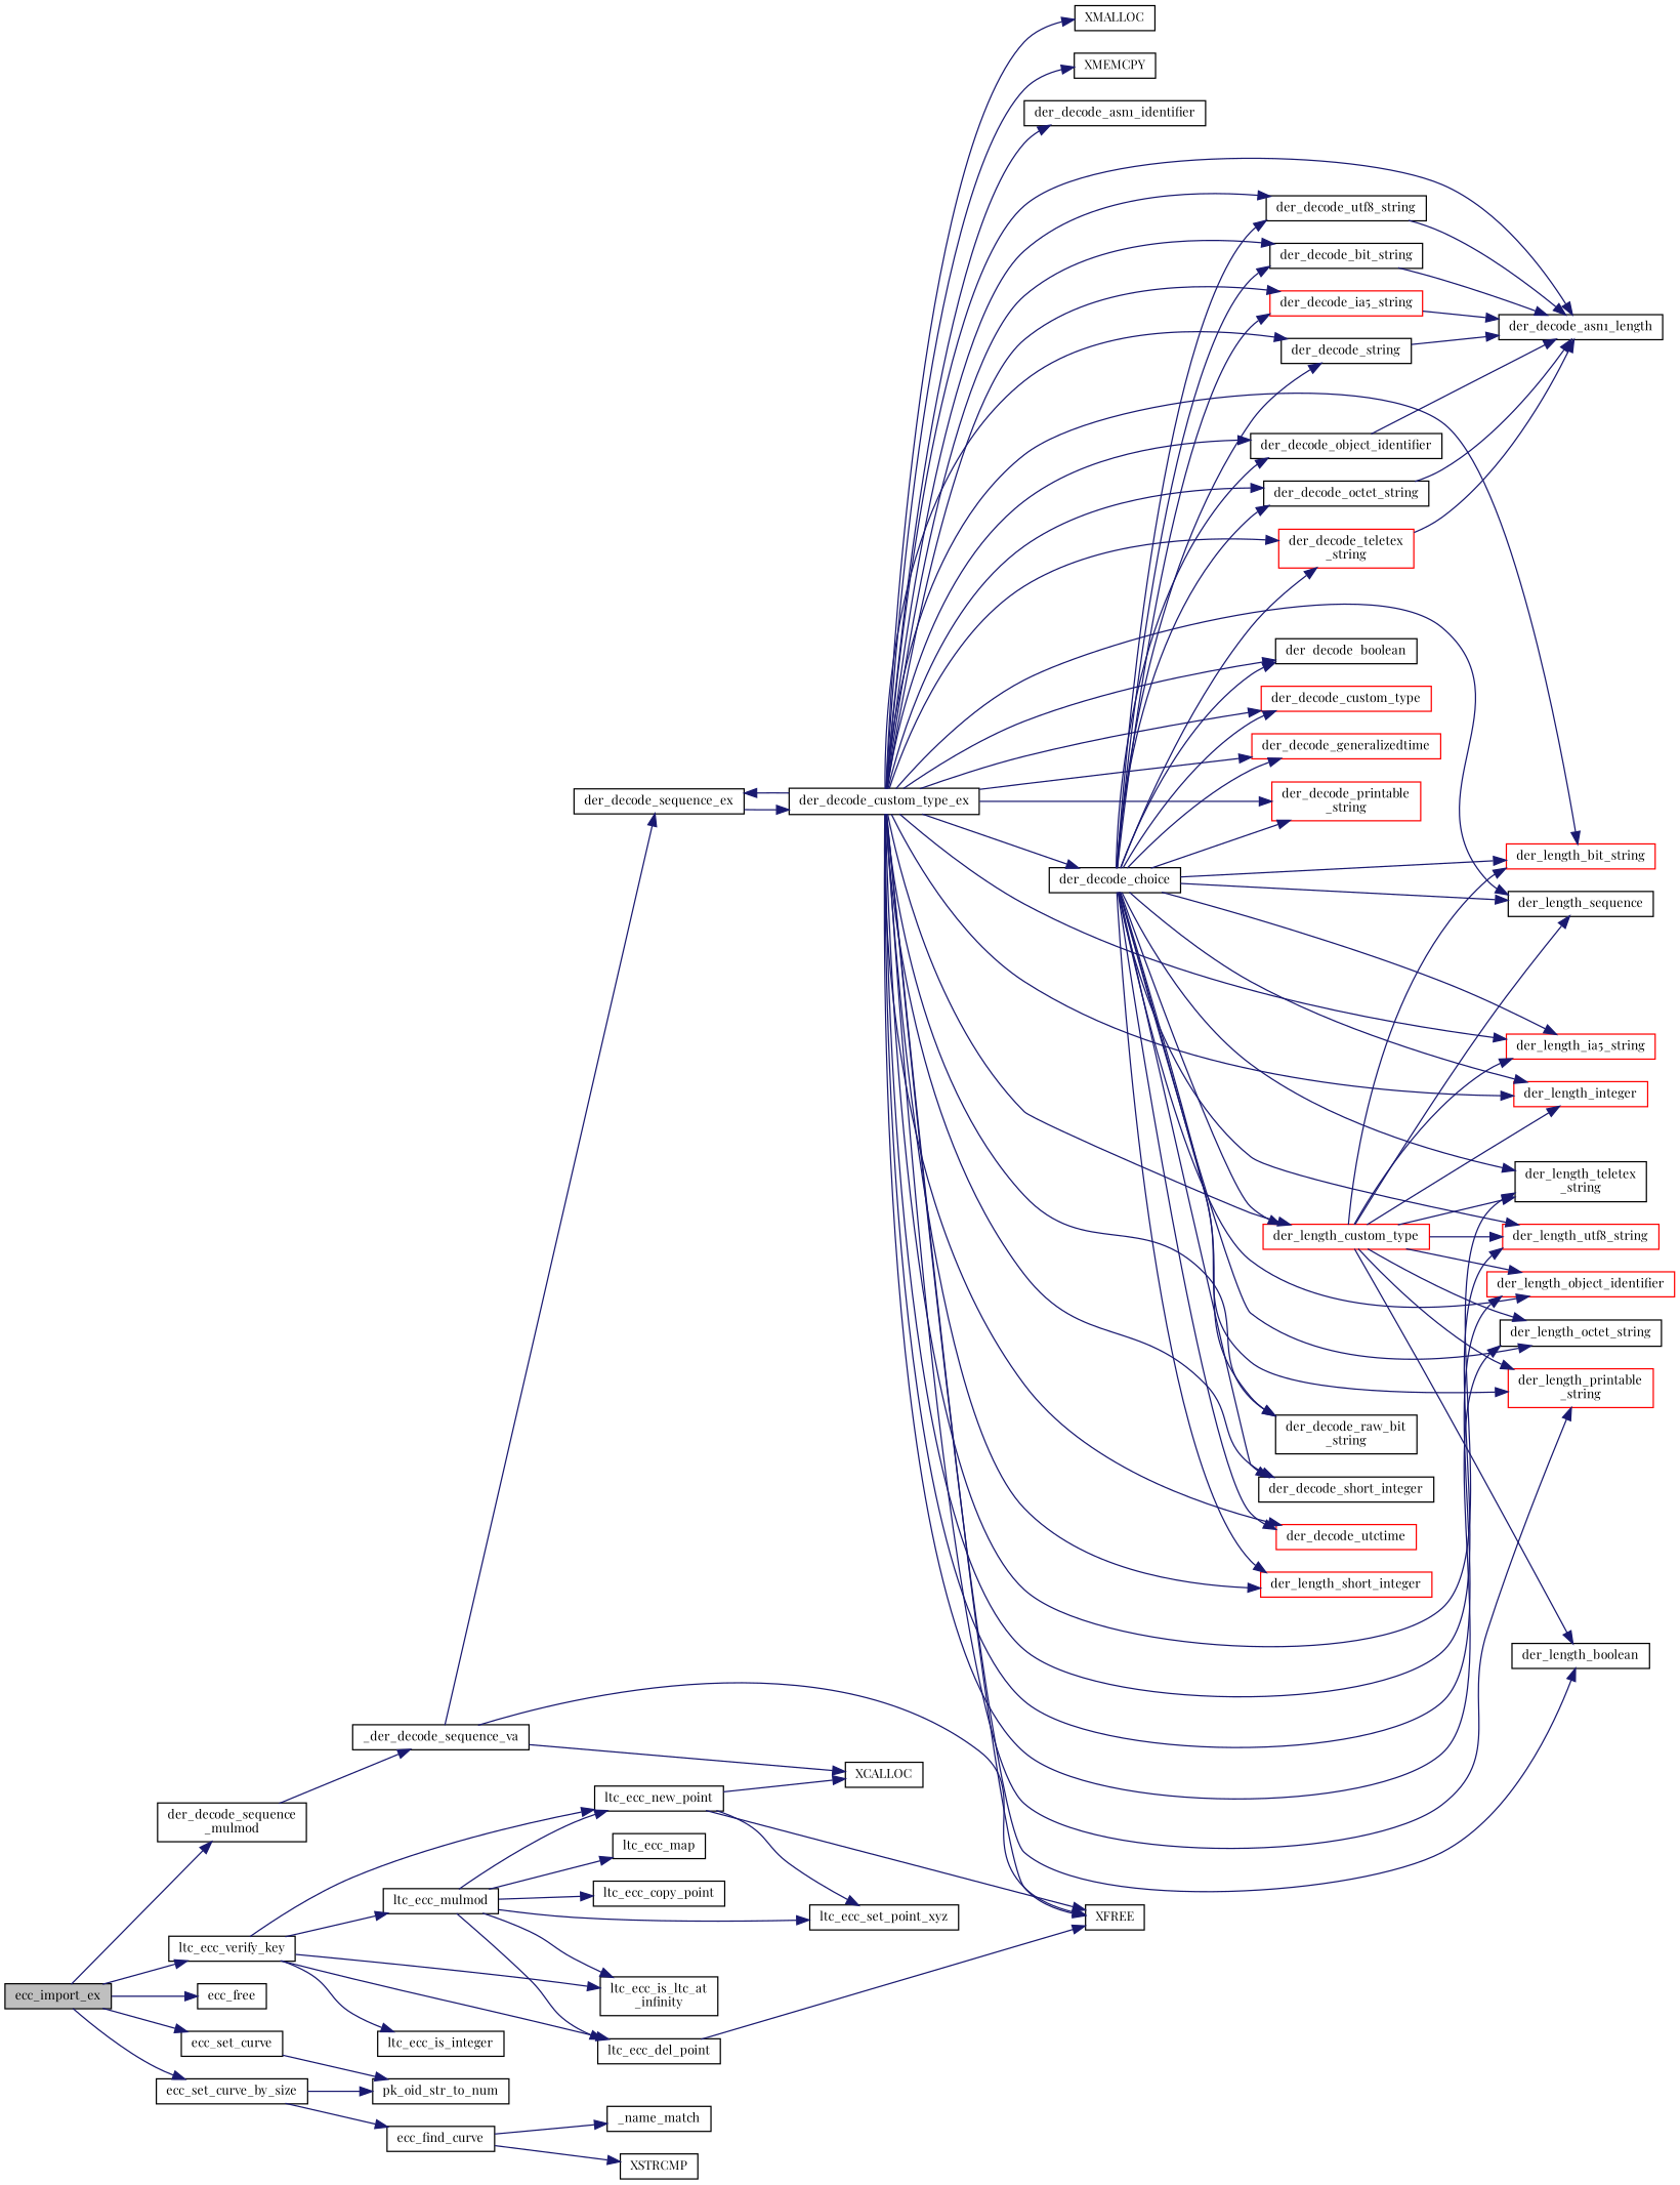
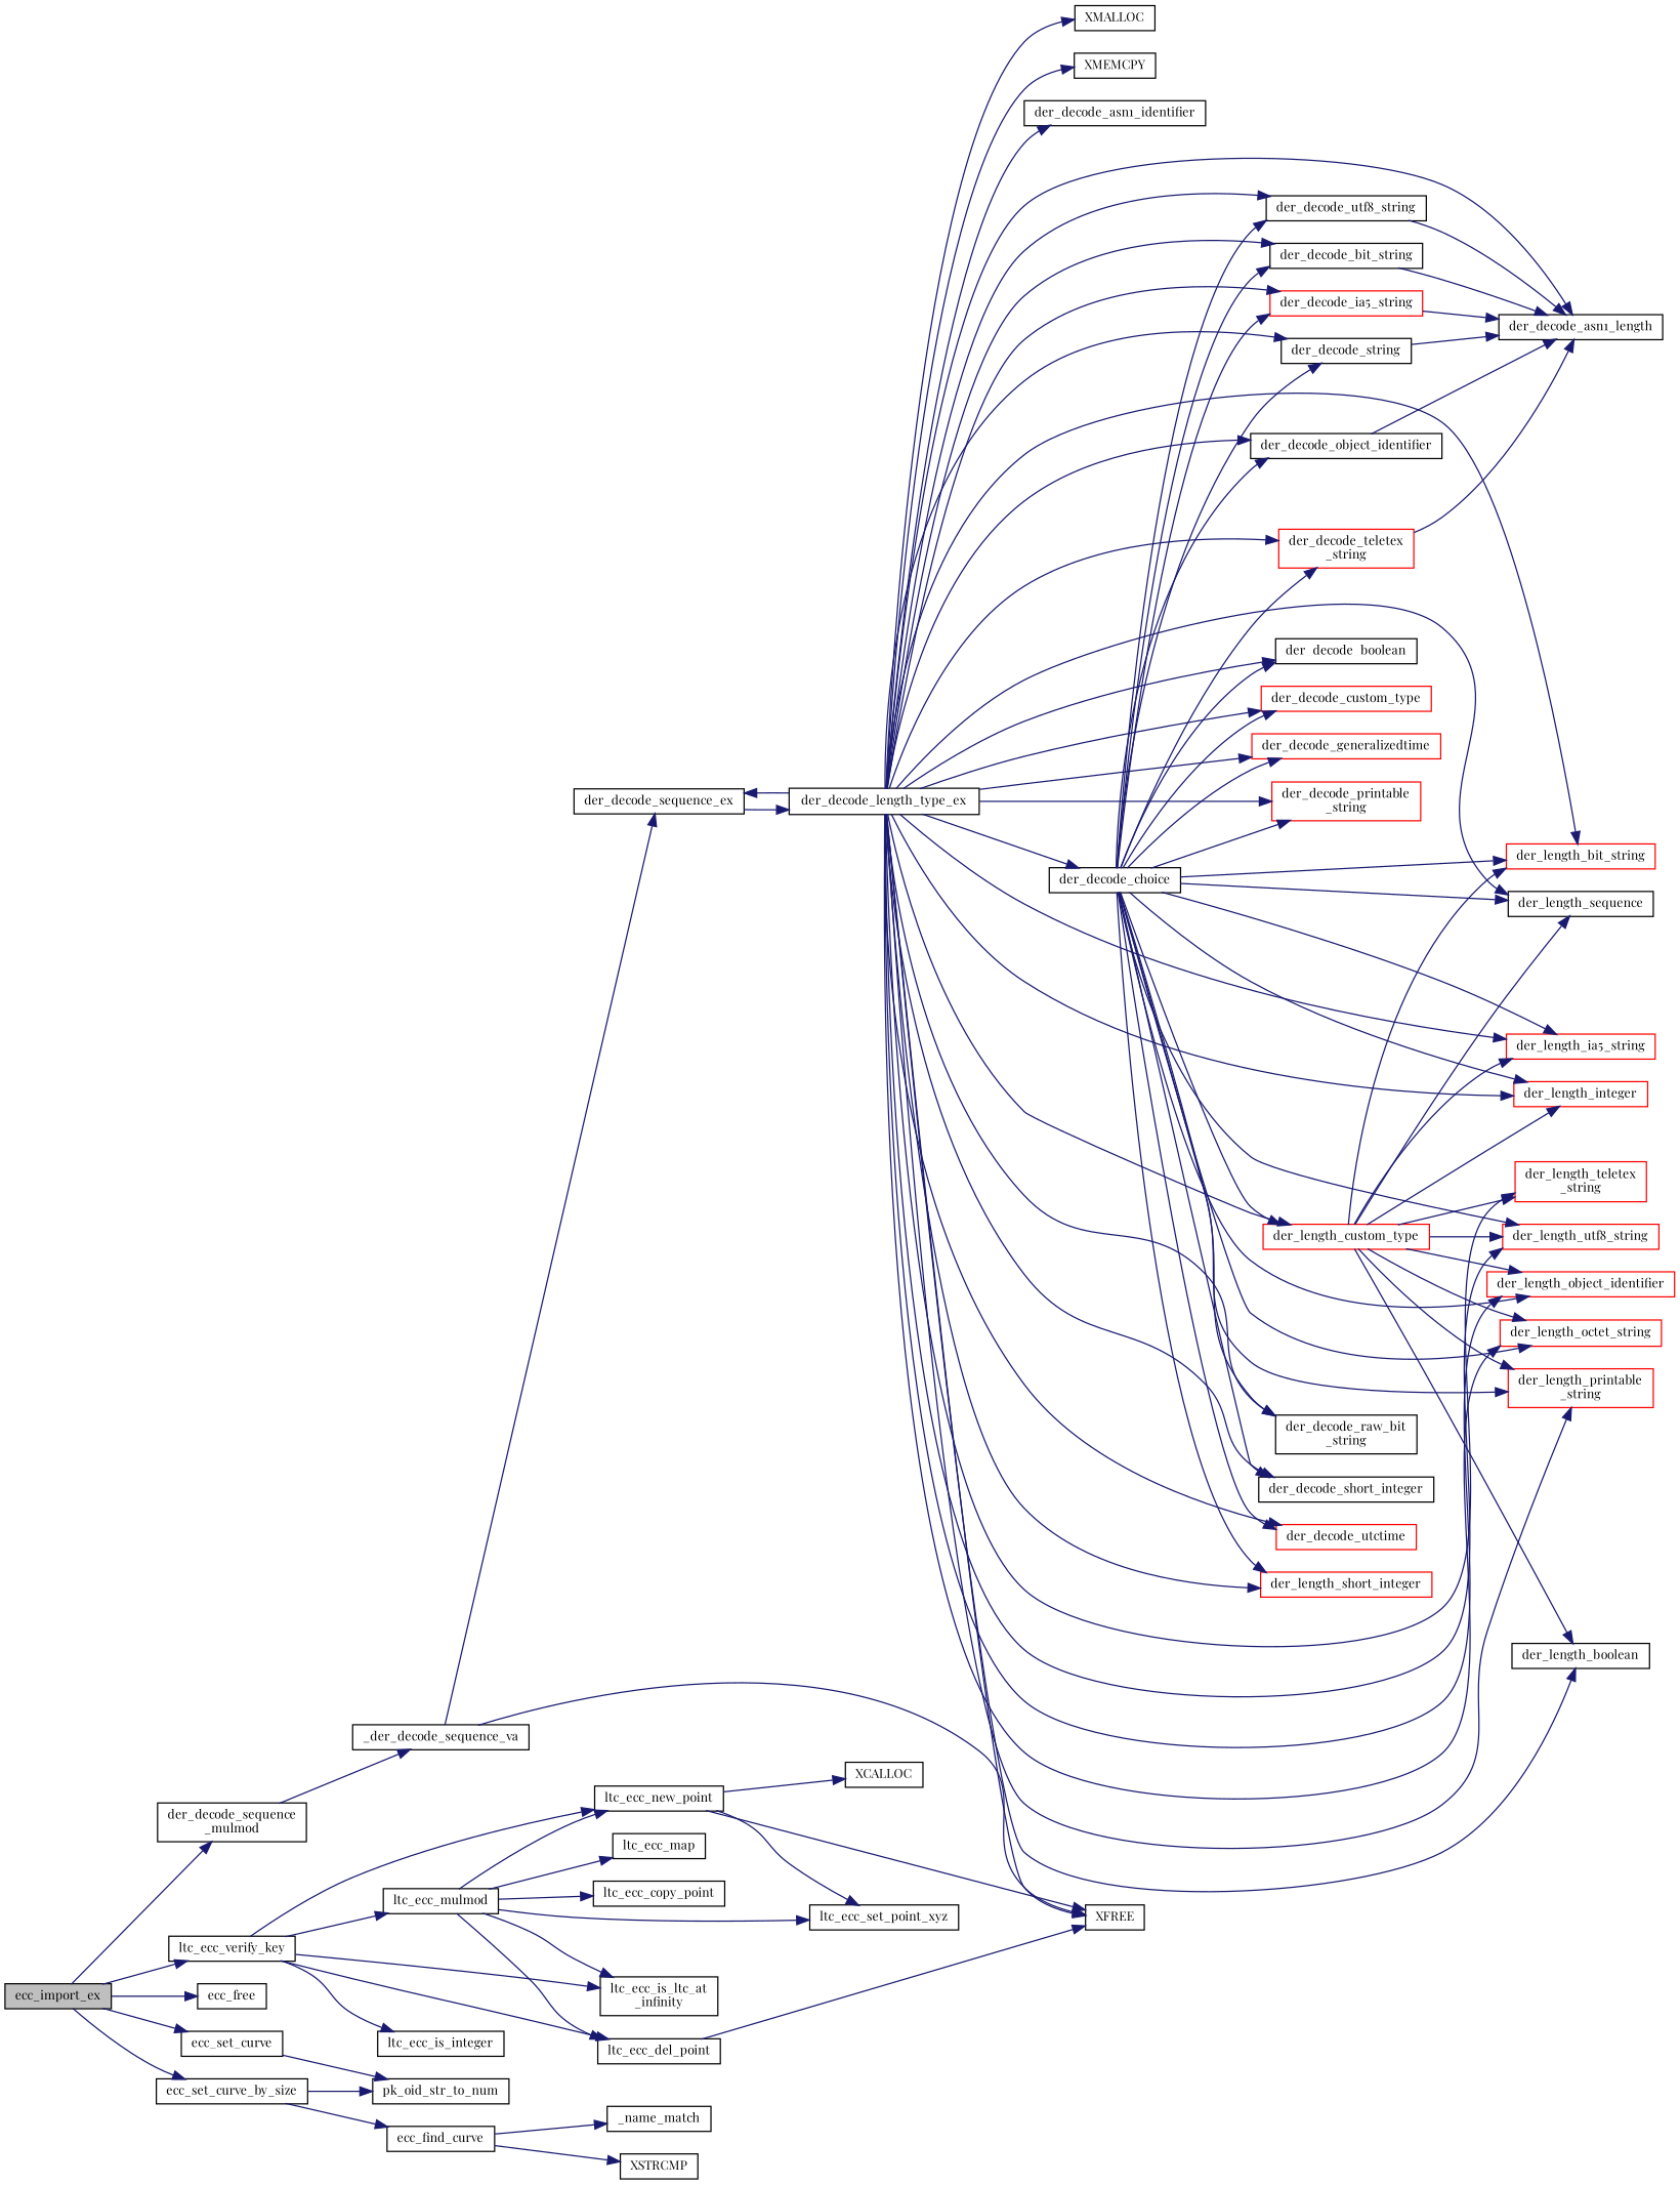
  digraph {
    fontname="Playfair Display"
    rankdir=LR
    node [color=black fillcolor=white fontname="Playfair Display" fontsize=10 shape=record style=filled]
    edge [color=midnightblue fontname="Playfair Display" fontsize=10 labelfontname=Helvetica labelfontsize=10 style=solid]
    n1 [fillcolor=grey75 fontcolor=black height=0.2 label=ecc_import_ex width=0.4]
    n2 [height=0.2 label="der_decode_sequence\l_mulmod" width=0.4]
    n3 [height=0.2 label=ecc_free width=0.4]
    n4 [height=0.2 label=ecc_set_curve width=0.4]
    n5 [height=0.2 label=ecc_set_curve_by_size width=0.4]
    n6 [height=0.2 label=ltc_ecc_verify_key width=0.4]
    n7 [height=0.2 label=_der_decode_sequence_va width=0.4]
    n8 [height=0.2 label=pk_oid_str_to_num width=0.4]
    n9 [height=0.2 label=ecc_find_curve width=0.4]
    n10 [height=0.2 label=ltc_ecc_del_point width=0.4]
    n11 [height=0.2 label=ltc_ecc_is_integer width=0.4]
    n12 [height=0.2 label="ltc_ecc_is_ltc_at\l_infinity" width=0.4]
    n13 [height=0.2 label=ltc_ecc_mulmod width=0.4]
    n14 [height=0.2 label=ltc_ecc_new_point width=0.4]
    n15 [height=0.2 label=der_decode_sequence_ex width=0.4]
    n16 [height=0.2 label=XFREE width=0.4]
    n17 [height=0.2 label=XCALLOC width=0.4]
-   n18 [height=0.2 label=der_decode_custom_type_ex width=0.4]
+   n18 [height=0.2 label=der_decode_length_type_ex width=0.4]
    n19 [height=0.2 label=der_decode_asn1_identifier width=0.4]
    n20 [height=0.2 label=der_decode_asn1_length width=0.4]
    n21 [height=0.2 label=der_decode_bit_string width=0.4]
    n22 [height=0.2 label=der_decode_boolean width=0.4]
    n23 [height=0.2 label=der_decode_choice width=0.4]
    n24 [color=red height=0.2 label=der_decode_custom_type width=0.4]
    n25 [color=red height=0.2 label=der_decode_generalizedtime width=0.4]
    n26 [color=red height=0.2 label=der_decode_ia5_string width=0.4]
    n27 [height=0.2 label=der_decode_string width=0.4]
    n28 [height=0.2 label=der_decode_object_identifier width=0.4]
-   n29 [height=0.2 label=der_decode_octet_string width=0.4]
    n30 [color=red height=0.2 label="der_decode_printable\l_string" width=0.4]
    n31 [height=0.2 label="der_decode_raw_bit\l_string" width=0.4]
    n32 [height=0.2 label=der_decode_short_integer width=0.4]
    n33 [color=red height=0.2 label="der_decode_teletex\l_string" width=0.4]
    n34 [color=red height=0.2 label=der_decode_utctime width=0.4]
    n35 [height=0.2 label=der_decode_utf8_string width=0.4]
    n36 [color=red height=0.2 label=der_length_bit_string width=0.4]
    n37 [height=0.2 label=der_length_boolean width=0.4]
    n38 [color=red height=0.2 label=der_length_custom_type width=0.4]
    n39 [color=red height=0.2 label=der_length_ia5_string width=0.4]
    n40 [color=red height=0.2 label=der_length_integer width=0.4]
    n41 [color=red height=0.2 label=der_length_object_identifier width=0.4]
-   n42 [height=0.2 label=der_length_octet_string width=0.4]
+   n42 [color=red height=0.2 label=der_length_octet_string width=0.4]
    n43 [color=red height=0.2 label="der_length_printable\l_string" width=0.4]
    n44 [height=0.2 label=der_length_sequence width=0.4]
    n45 [color=red height=0.2 label=der_length_short_integer width=0.4]
-   n46 [height=0.2 label="der_length_teletex\l_string" width=0.4]
+   n46 [color=red height=0.2 label="der_length_teletex\l_string" width=0.4]
    n47 [color=red height=0.2 label=der_length_utf8_string width=0.4]
    n48 [height=0.2 label=XMALLOC width=0.4]
    n49 [height=0.2 label=XMEMCPY width=0.4]
    n50 [height=0.2 label=_name_match width=0.4]
    n51 [height=0.2 label=XSTRCMP width=0.4]
    n52 [height=0.2 label=ltc_ecc_copy_point width=0.4]
    n53 [height=0.2 label=ltc_ecc_map width=0.4]
    n54 [height=0.2 label=ltc_ecc_set_point_xyz width=0.4]
    n1 -> n2
    n1 -> n3
    n1 -> n4
    n1 -> n5
    n1 -> n6
    n2 -> n7
    n4 -> n8
    n5 -> n8
    n5 -> n9
    n6 -> n10
    n6 -> n11
    n6 -> n12
    n6 -> n13
    n6 -> n14
    n7 -> n15
    n7 -> n16
-   n7 -> n17
    n9 -> n50
    n9 -> n51
    n10 -> n16
    n13 -> n10
    n13 -> n12
    n13 -> n14
    n13 -> n52
    n13 -> n53
    n13 -> n54
    n14 -> n16
    n14 -> n17
    n14 -> n54
    n15 -> n18
    n18 -> n15
    n18 -> n16
    n18 -> n19
    n18 -> n20
    n18 -> n21
    n18 -> n22
    n18 -> n23
    n18 -> n24
    n18 -> n25
    n18 -> n26
    n18 -> n27
    n18 -> n28
-   n18 -> n29
    n18 -> n30
    n18 -> n31
    n18 -> n32
    n18 -> n33
    n18 -> n34
    n18 -> n35
    n18 -> n36
    n18 -> n37
    n18 -> n38
    n18 -> n39
    n18 -> n40
    n18 -> n41
    n18 -> n42
    n18 -> n43
    n18 -> n44
    n18 -> n45
    n18 -> n46
    n18 -> n47
    n18 -> n48
    n18 -> n49
    n21 -> n20
    n23 -> n21
    n23 -> n22
    n23 -> n24
    n23 -> n25
    n23 -> n26
    n23 -> n27
    n23 -> n28
-   n23 -> n29
    n23 -> n30
    n23 -> n31
    n23 -> n32
    n23 -> n33
    n23 -> n34
    n23 -> n35
    n23 -> n36
    n23 -> n38
    n23 -> n39
    n23 -> n40
    n23 -> n41
    n23 -> n42
    n23 -> n43
    n23 -> n44
    n23 -> n45
-   n23 -> n46
    n23 -> n47
    n26 -> n20
    n27 -> n20
    n28 -> n20
-   n29 -> n20
    n33 -> n20
    n35 -> n20
    n38 -> n36
    n38 -> n37
    n38 -> n39
    n38 -> n40
    n38 -> n41
    n38 -> n42
    n38 -> n43
    n38 -> n44
    n38 -> n46
    n38 -> n47
  }
